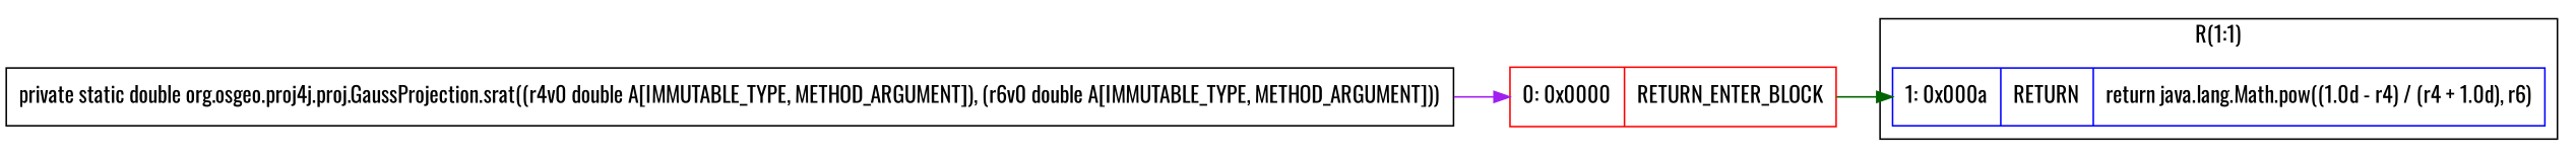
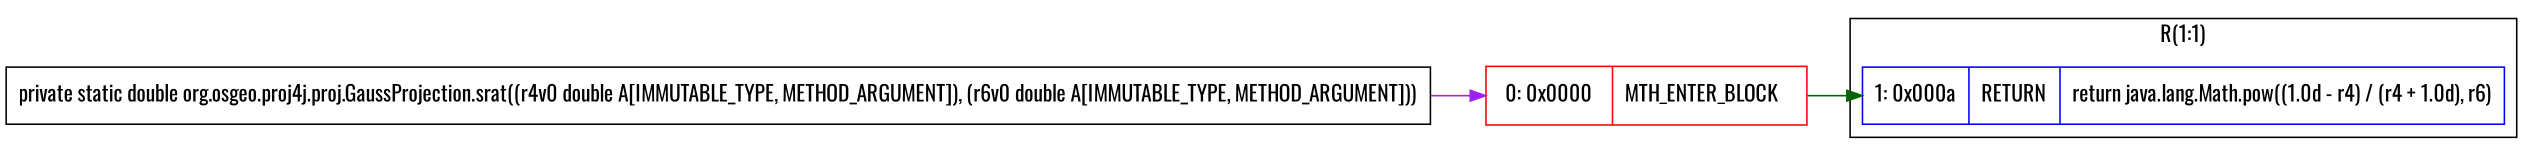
  digraph {
    rankdir=LR
    fontname=Oswald
    node [shape=record fontname=Oswald]
    edge [fontname=Oswald]
    n1 [color=blue label="{1\:\ 0x000a|RETURN\l|return java.lang.Math.pow((1.0d \- r4) \/ (r4 + 1.0d), r6)\l}"]
-   n2 [color=red label="{0\:\ 0x0000|RETURN_ENTER_BLOCK\l}"]
+   n2 [color=red label="{0\:\ 0x0000|MTH_ENTER_BLOCK\l}"]
    n3 [label="{private static double org.osgeo.proj4j.proj.GaussProjection.srat((r4v0 double A[IMMUTABLE_TYPE, METHOD_ARGUMENT]), (r6v0 double A[IMMUTABLE_TYPE, METHOD_ARGUMENT])) }"]
    subgraph cluster_1 {
      label="R(1:1)"
      n1
    }
    n2 -> n1 [color=darkgreen]
    n3 -> n2 [color=purple]
  }
